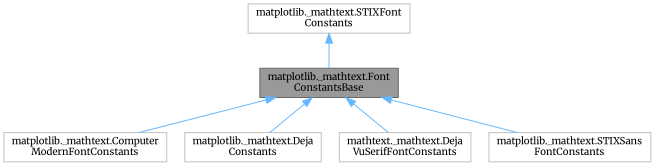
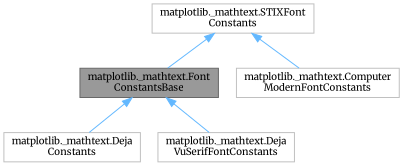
  digraph {
    fontname=Merriweather
    rankdir=TB
    node [color=grey75 fillcolor=white fontname=Merriweather fontsize=10 shape=box style=filled]
    edge [color=steelblue1 dir=back fontname=Merriweather fontsize=10 labelfontname=Helvetica labelfontsize=10 style=solid]
    n1 [color=gray40 fillcolor=grey60 fontcolor=black height=0.2 label="matplotlib._mathtext.Font\lConstantsBase" width=0.4]
    n2 [height=0.2 label="matplotlib._mathtext.Computer\lModernFontConstants" width=0.4]
    n3 [height=0.2 label="matplotlib._mathtext.Deja\lConstants" width=0.4]
-   n4 [height=0.2 label="mathtext._mathtext.Deja\lVuSerifFontConstants" width=0.4]
-   n5 [height=0.2 label="matplotlib._mathtext.STIXSans\lFontConstants" width=0.4]
+   n4 [height=0.2 label="matplotlib._mathtext.Deja\lVuSerifFontConstants" width=0.4]
    n6 [height=0.2 label="matplotlib._mathtext.STIXFont\lConstants" width=0.4]
-   n1 -> n2
+   n6 -> n2
    n1 -> n3
    n1 -> n4
-   n1 -> n5
    n6 -> n1
  }
